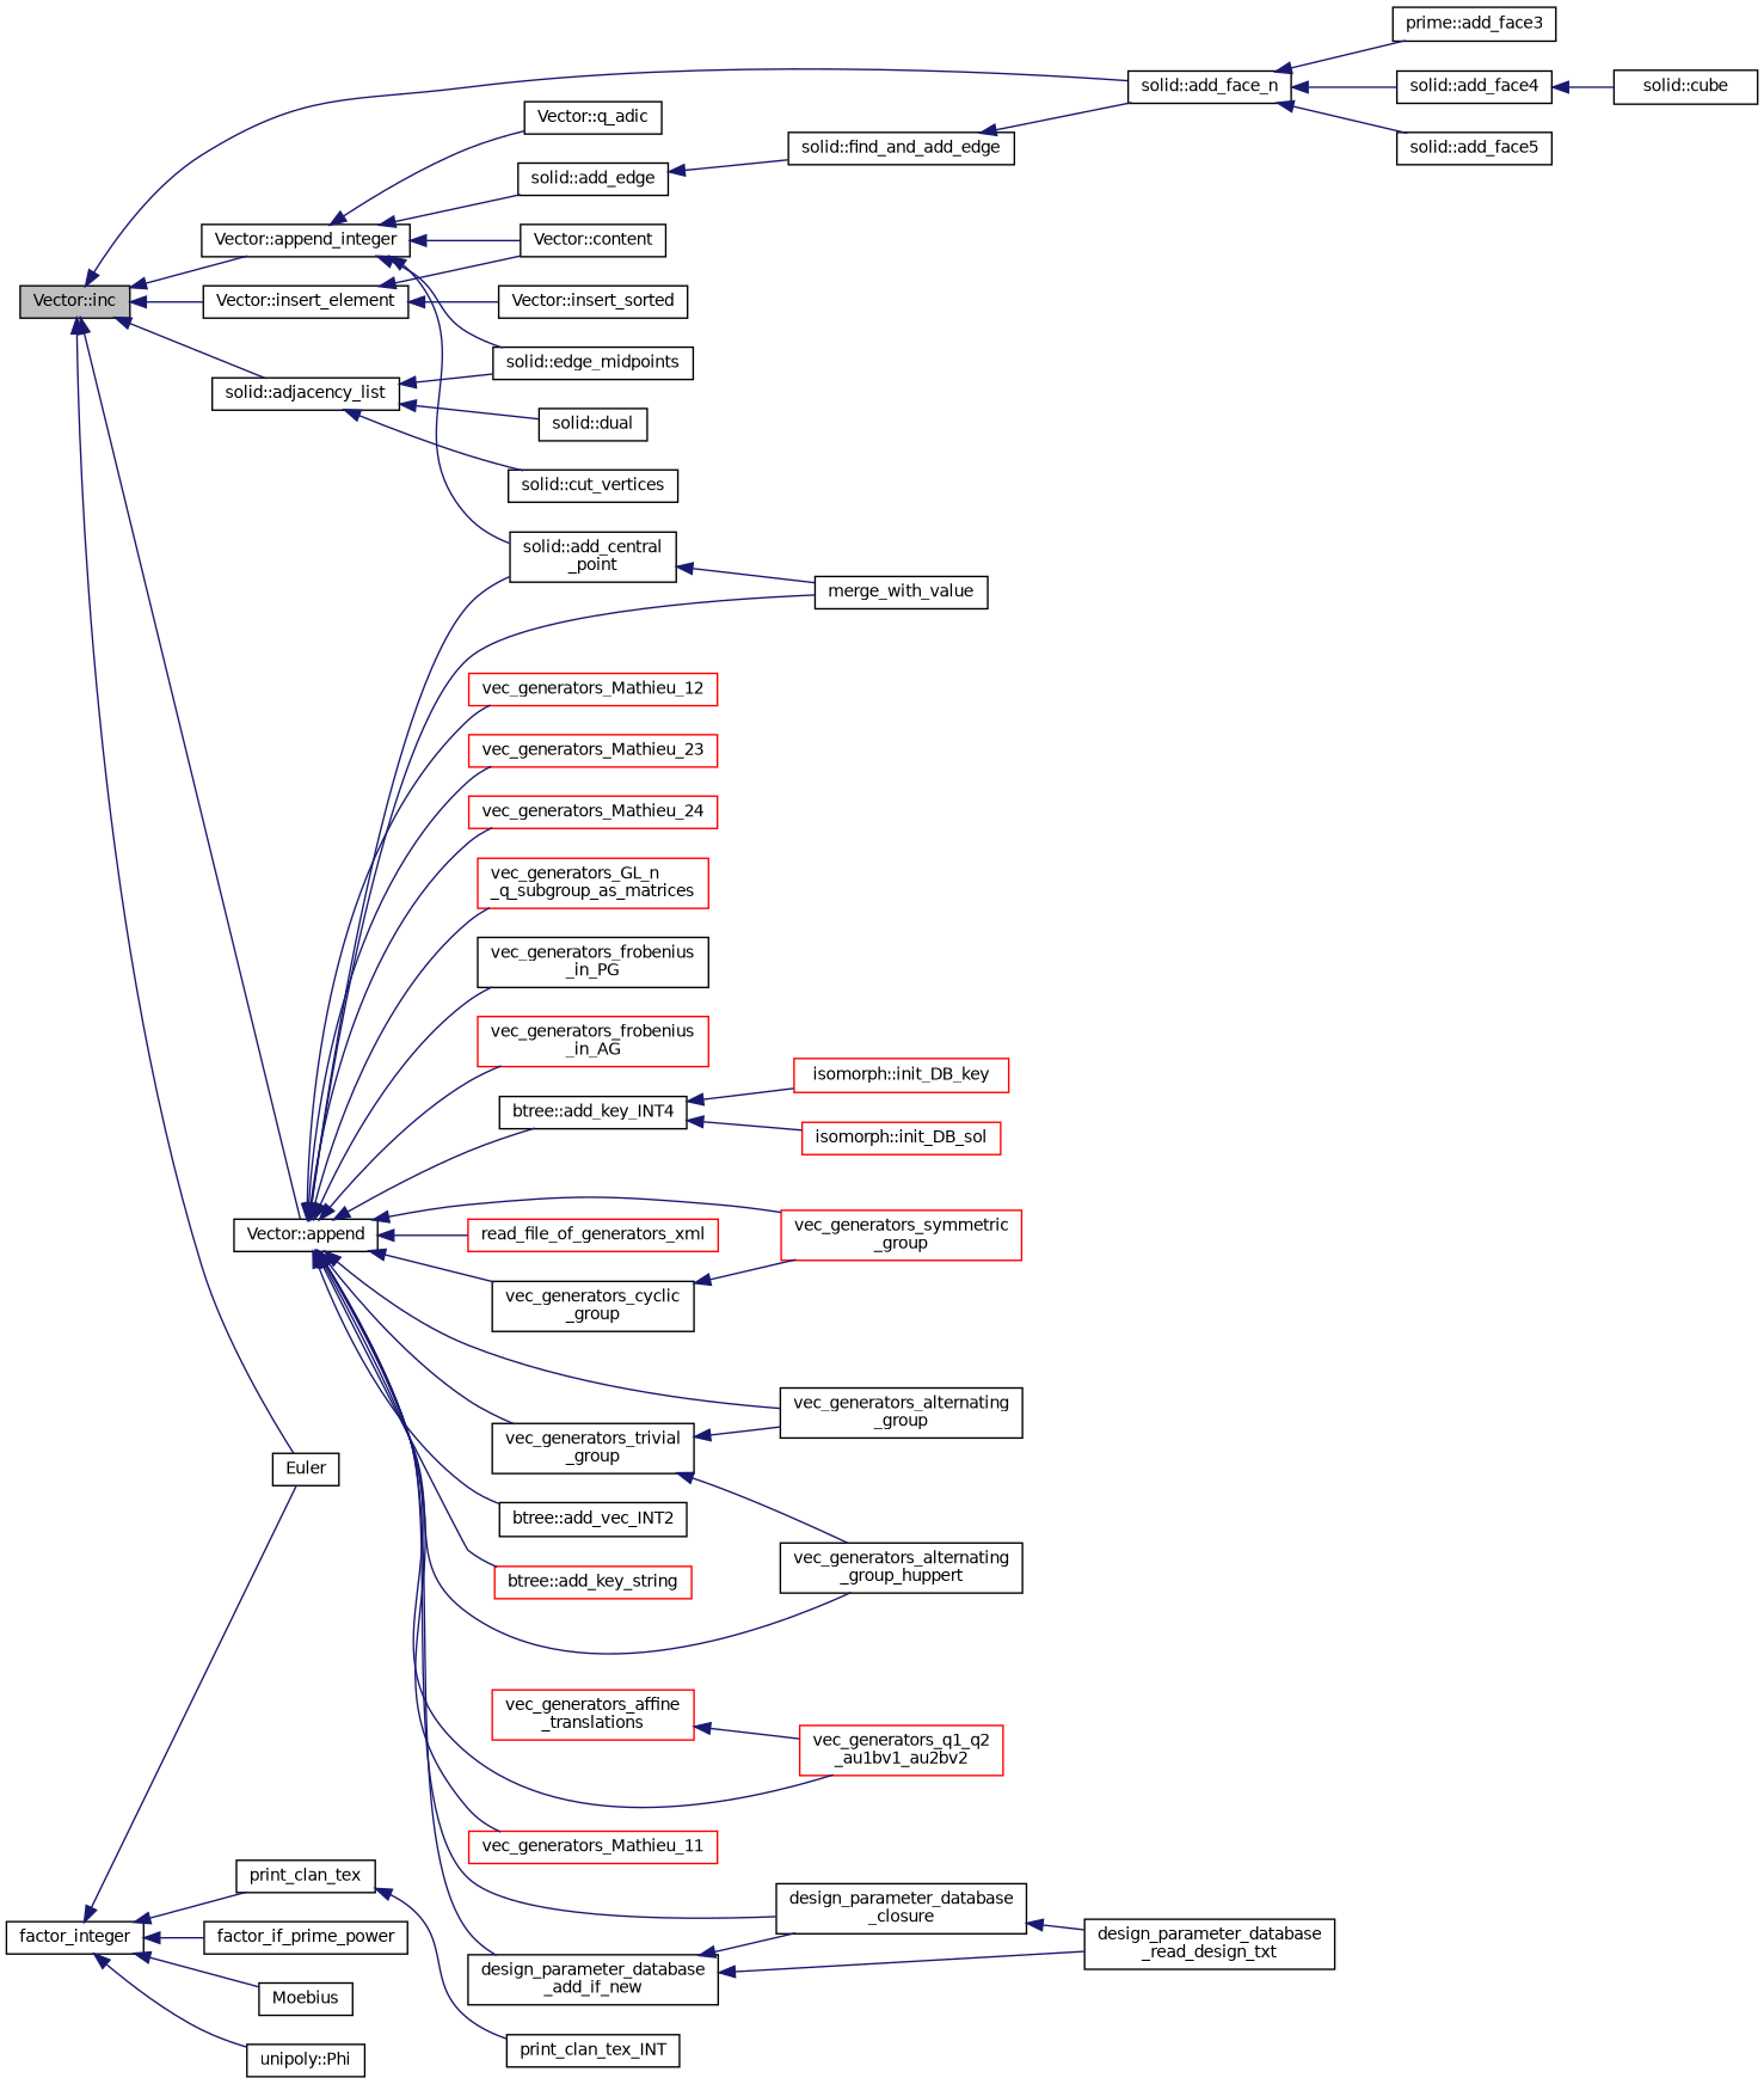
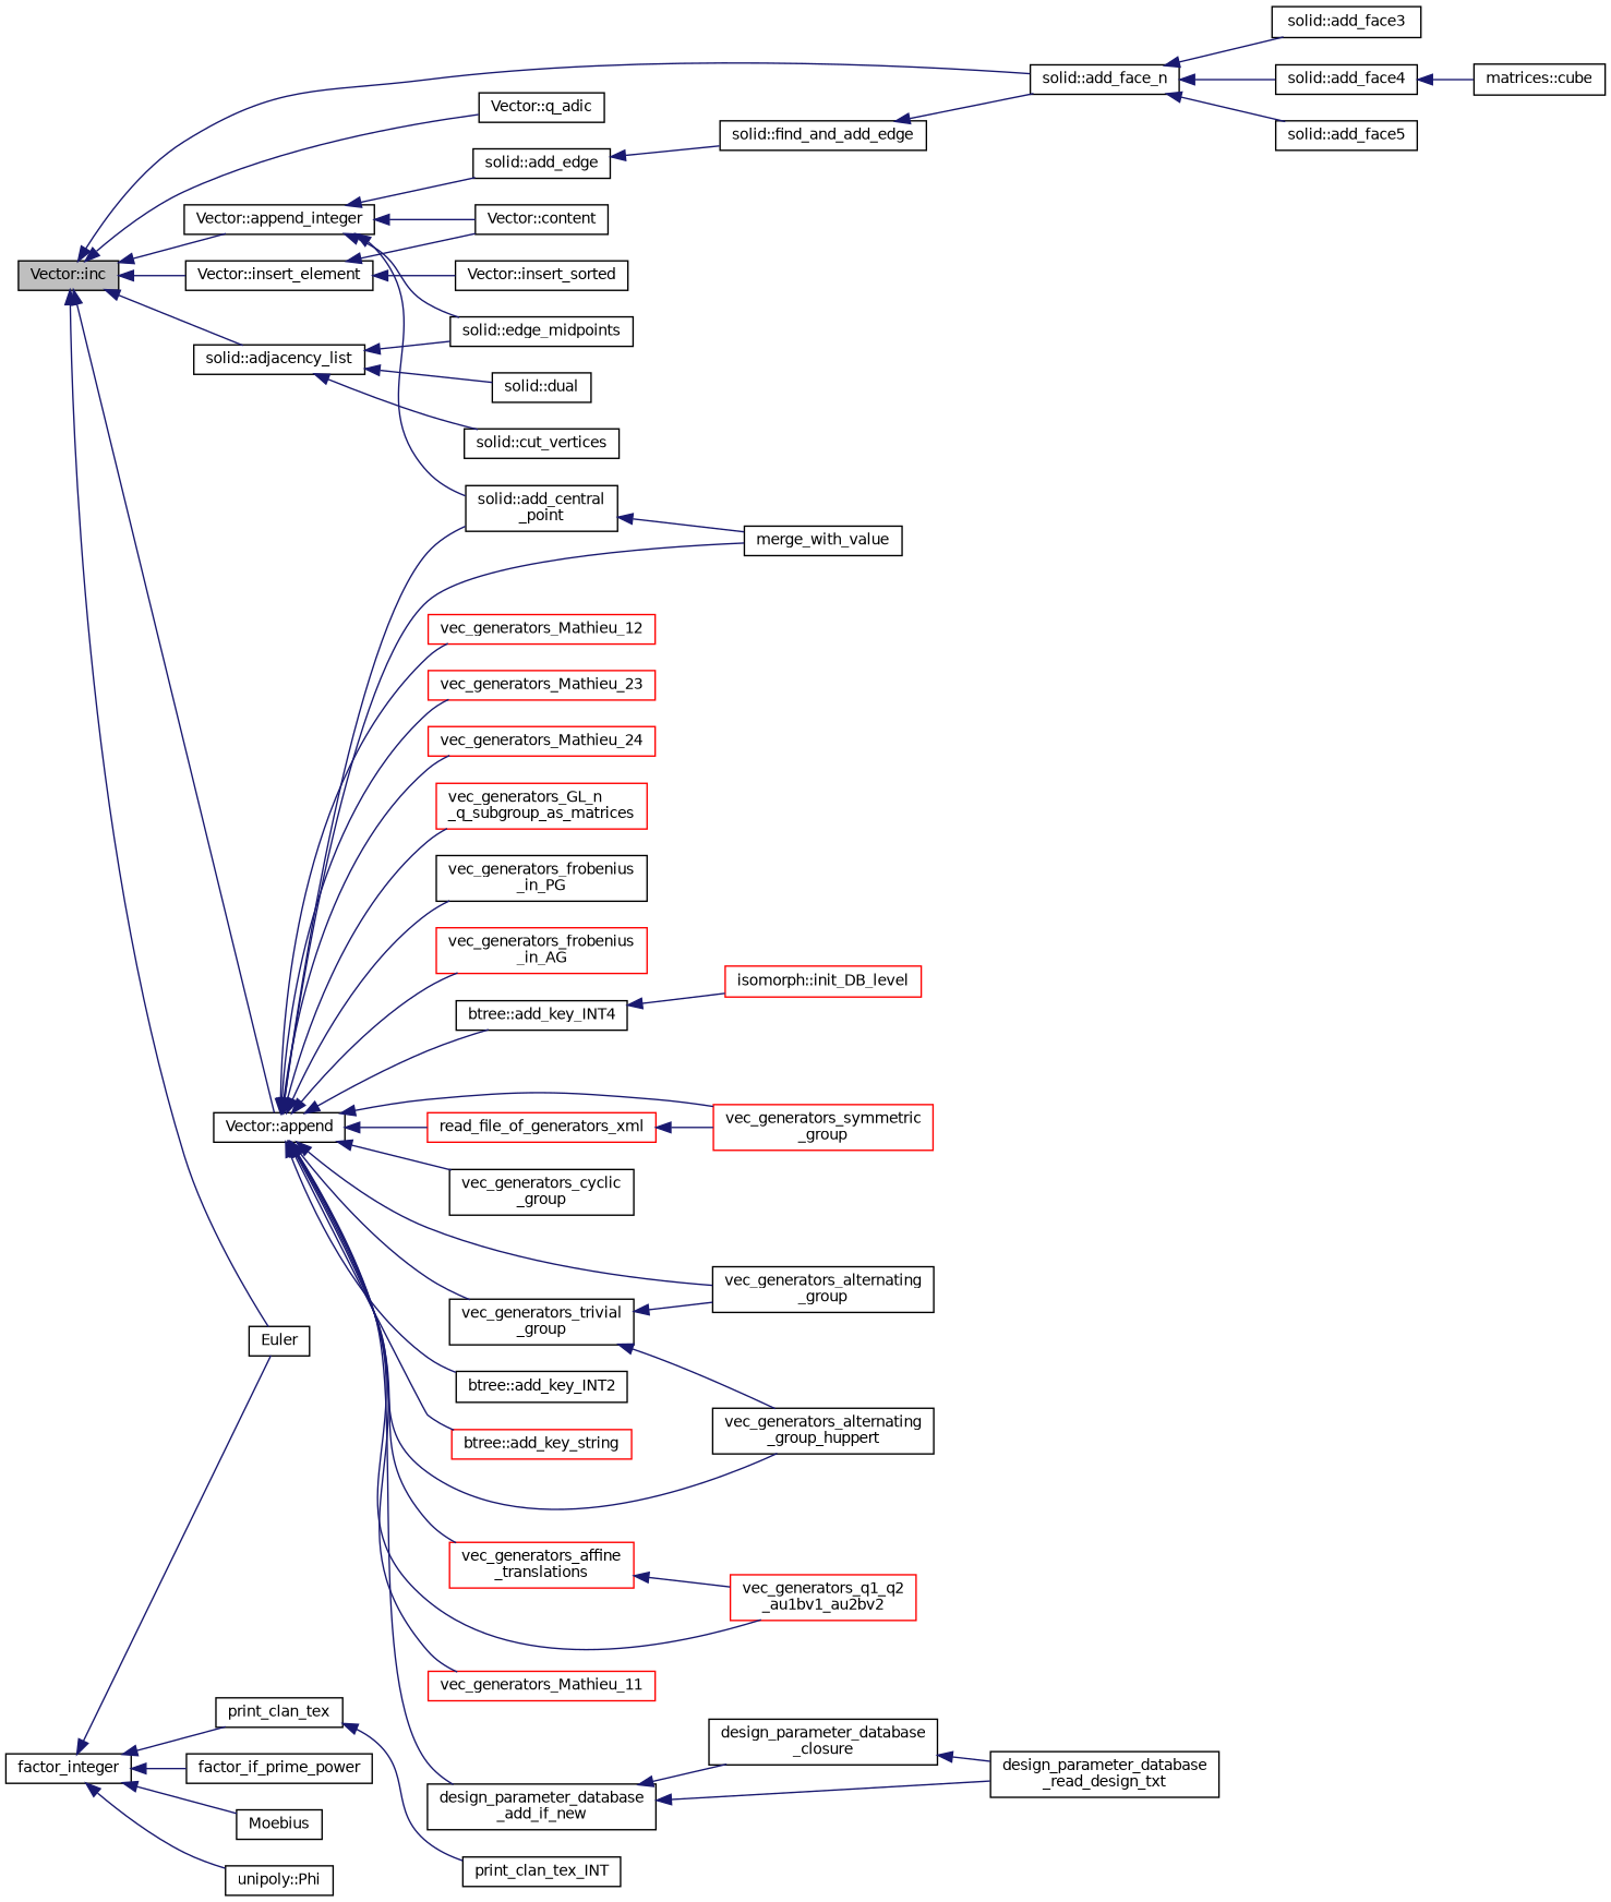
  digraph {
    rankdir=LR
    node [color=black fillcolor=white fontname=Helvetica fontsize=10 shape=record style=filled]
    edge [color=midnightblue dir=back fontname=Helvetica fontsize=10 labelfontname=Helvetica labelfontsize=10 style=solid]
    n1 [fillcolor=grey75 fontcolor=black height=0.2 label="Vector::inc" width=0.4]
    n2 [height=0.2 label="solid::add_face_n" width=0.4]
    n3 [height=0.2 label="solid::adjacency_list" width=0.4]
    n4 [height=0.2 label="Vector::append_integer" width=0.4]
    n5 [height=0.2 label="Vector::append" width=0.4]
    n6 [height=0.2 label="Vector::insert_element" width=0.4]
    n7 [height=0.2 label="Vector::q_adic" width=0.4]
    n8 [height=0.2 label=Euler width=0.4]
    n9 [height=0.2 label=factor_integer width=0.4]
    n10 [height=0.2 label=print_clan_tex width=0.4]
    n11 [height=0.2 label=factor_if_prime_power width=0.4]
    n12 [height=0.2 label=Moebius width=0.4]
    n13 [height=0.2 label="unipoly::Phi" width=0.4]
-   n14 [height=0.2 label="prime::add_face3" width=0.4]
+   n14 [height=0.2 label="solid::add_face3" width=0.4]
    n15 [height=0.2 label="solid::add_face4" width=0.4]
    n16 [height=0.2 label="solid::add_face5" width=0.4]
    n17 [height=0.2 label="solid::dual" width=0.4]
    n18 [height=0.2 label="solid::cut_vertices" width=0.4]
    n19 [height=0.2 label="solid::edge_midpoints" width=0.4]
    n20 [height=0.2 label="solid::add_edge" width=0.4]
    n21 [height=0.2 label="solid::add_central\l_point" width=0.4]
    n22 [height=0.2 label="Vector::content" width=0.4]
    n23 [height=0.2 label=merge_with_value width=0.4]
    n24 [height=0.2 label="design_parameter_database\l_add_if_new" width=0.4]
    n25 [height=0.2 label="btree::add_key_INT4" width=0.4]
-   n26 [height=0.2 label="btree::add_vec_INT2" width=0.4]
+   n26 [height=0.2 label="btree::add_key_INT2" width=0.4]
    n27 [color=red height=0.2 label="btree::add_key_string" width=0.4]
    n28 [color=red height=0.2 label=read_file_of_generators_xml width=0.4]
    n29 [height=0.2 label="vec_generators_trivial\l_group" width=0.4]
    n30 [height=0.2 label="vec_generators_alternating\l_group" width=0.4]
    n31 [height=0.2 label="vec_generators_alternating\l_group_huppert" width=0.4]
    n32 [height=0.2 label="vec_generators_cyclic\l_group" width=0.4]
    n33 [color=red height=0.2 label="vec_generators_symmetric\l_group" width=0.4]
    n34 [color=red height=0.2 label=vec_generators_Mathieu_11 width=0.4]
    n35 [color=red height=0.2 label=vec_generators_Mathieu_12 width=0.4]
    n36 [color=red height=0.2 label=vec_generators_Mathieu_23 width=0.4]
    n37 [color=red height=0.2 label=vec_generators_Mathieu_24 width=0.4]
    n38 [color=red height=0.2 label="vec_generators_GL_n\l_q_subgroup_as_matrices" width=0.4]
    n39 [height=0.2 label="vec_generators_frobenius\l_in_PG" width=0.4]
    n40 [color=red height=0.2 label="vec_generators_frobenius\l_in_AG" width=0.4]
    n41 [color=red height=0.2 label="vec_generators_affine\l_translations" width=0.4]
    n42 [color=red height=0.2 label="vec_generators_q1_q2\l_au1bv1_au2bv2" width=0.4]
    n43 [height=0.2 label="Vector::insert_sorted" width=0.4]
    n44 [height=0.2 label=print_clan_tex_INT width=0.4]
-   n45 [height=0.2 label="solid::cube" width=0.4]
+   n45 [height=0.2 label="matrices::cube" width=0.4]
    n46 [height=0.2 label="solid::find_and_add_edge" width=0.4]
    n47 [height=0.2 label="design_parameter_database\l_closure" width=0.4]
    n48 [height=0.2 label="design_parameter_database\l_read_design_txt" width=0.4]
-   n49 [color=red height=0.2 label="isomorph::init_DB_sol" width=0.4]
-   n50 [color=red height=0.2 label="isomorph::init_DB_key" width=0.4]
+   n50 [color=red height=0.2 label="isomorph::init_DB_level" width=0.4]
    n1 -> n2
    n1 -> n3
    n1 -> n4
    n1 -> n5
    n1 -> n6
-   n4 -> n7
+   n1 -> n7
    n1 -> n8
    n2 -> n14
    n2 -> n15
    n2 -> n16
    n3 -> n17
    n3 -> n18
    n3 -> n19
    n4 -> n19
    n4 -> n20
    n4 -> n21
    n4 -> n22
    n5 -> n21
    n5 -> n23
    n5 -> n24
    n5 -> n25
    n5 -> n26
    n5 -> n27
    n5 -> n28
    n5 -> n29
    n5 -> n30
    n5 -> n31
    n5 -> n32
    n5 -> n33
    n5 -> n34
    n5 -> n35
    n5 -> n36
    n5 -> n37
    n5 -> n38
    n5 -> n39
    n5 -> n40
-   n5 -> n47
+   n5 -> n41
    n5 -> n42
    n6 -> n22
    n6 -> n43
    n9 -> n8
    n9 -> n10
    n9 -> n11
    n9 -> n12
    n9 -> n13
    n10 -> n44
    n15 -> n45
    n20 -> n46
    n21 -> n23
    n24 -> n47
    n24 -> n48
-   n25 -> n49
    n25 -> n50
    n29 -> n30
    n29 -> n31
-   n32 -> n33
+   n28 -> n33
    n41 -> n42
    n46 -> n2
    n47 -> n48
  }
